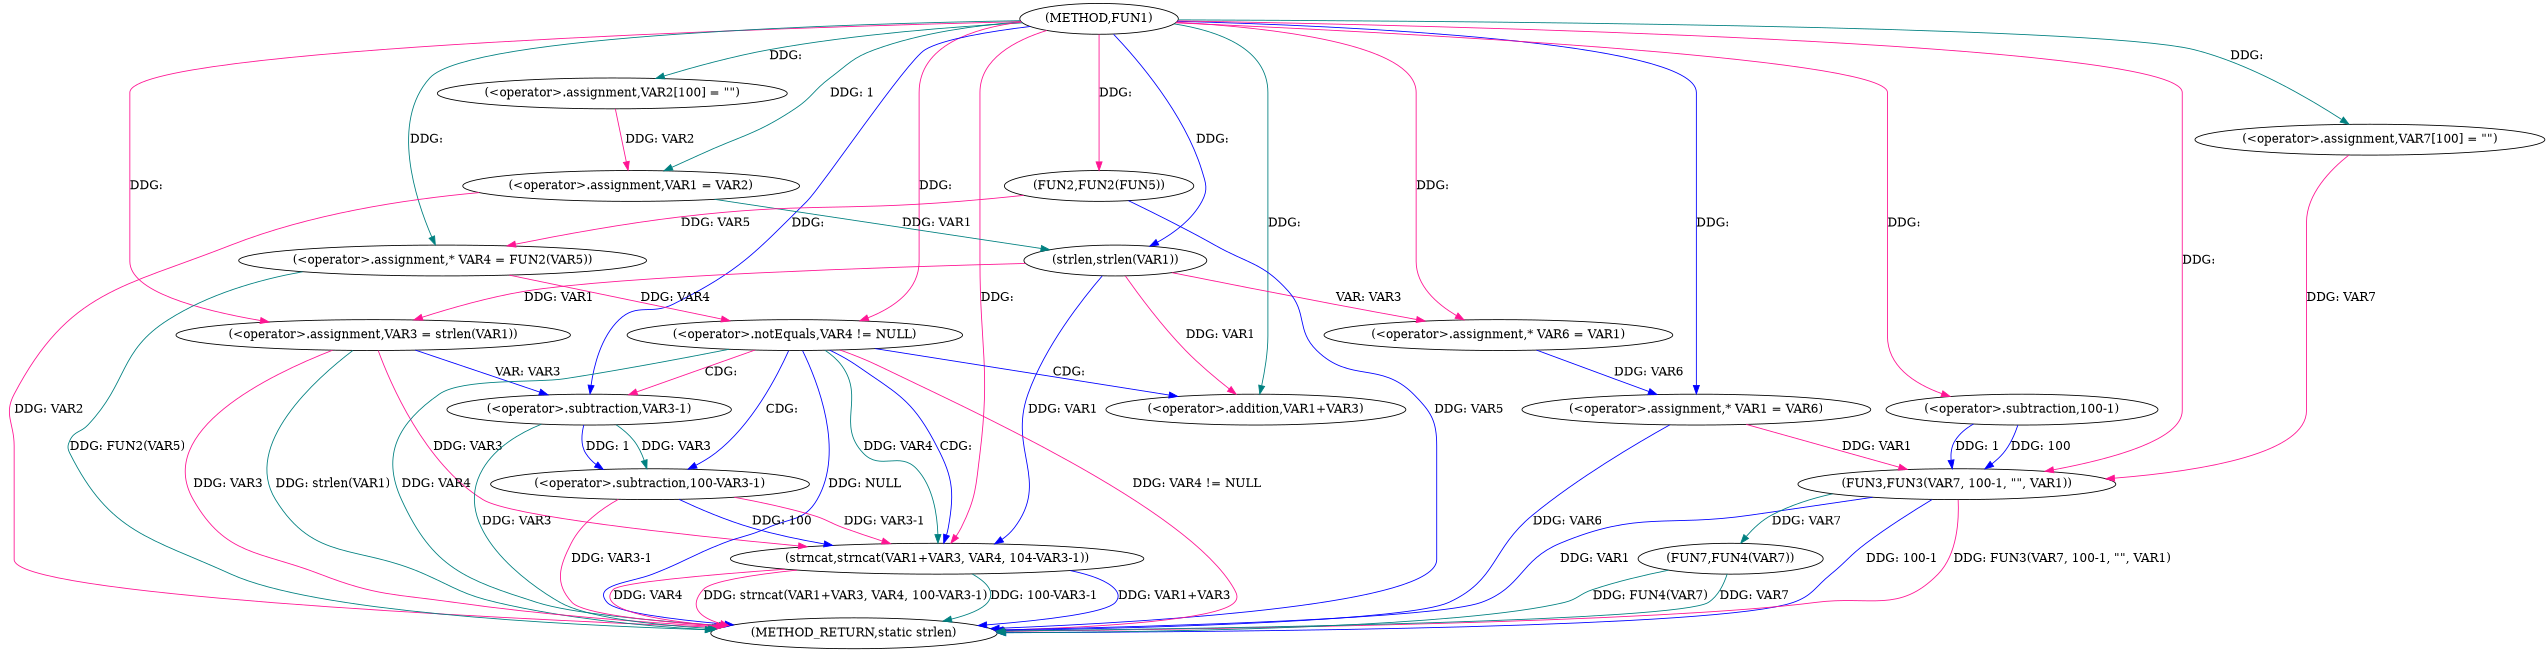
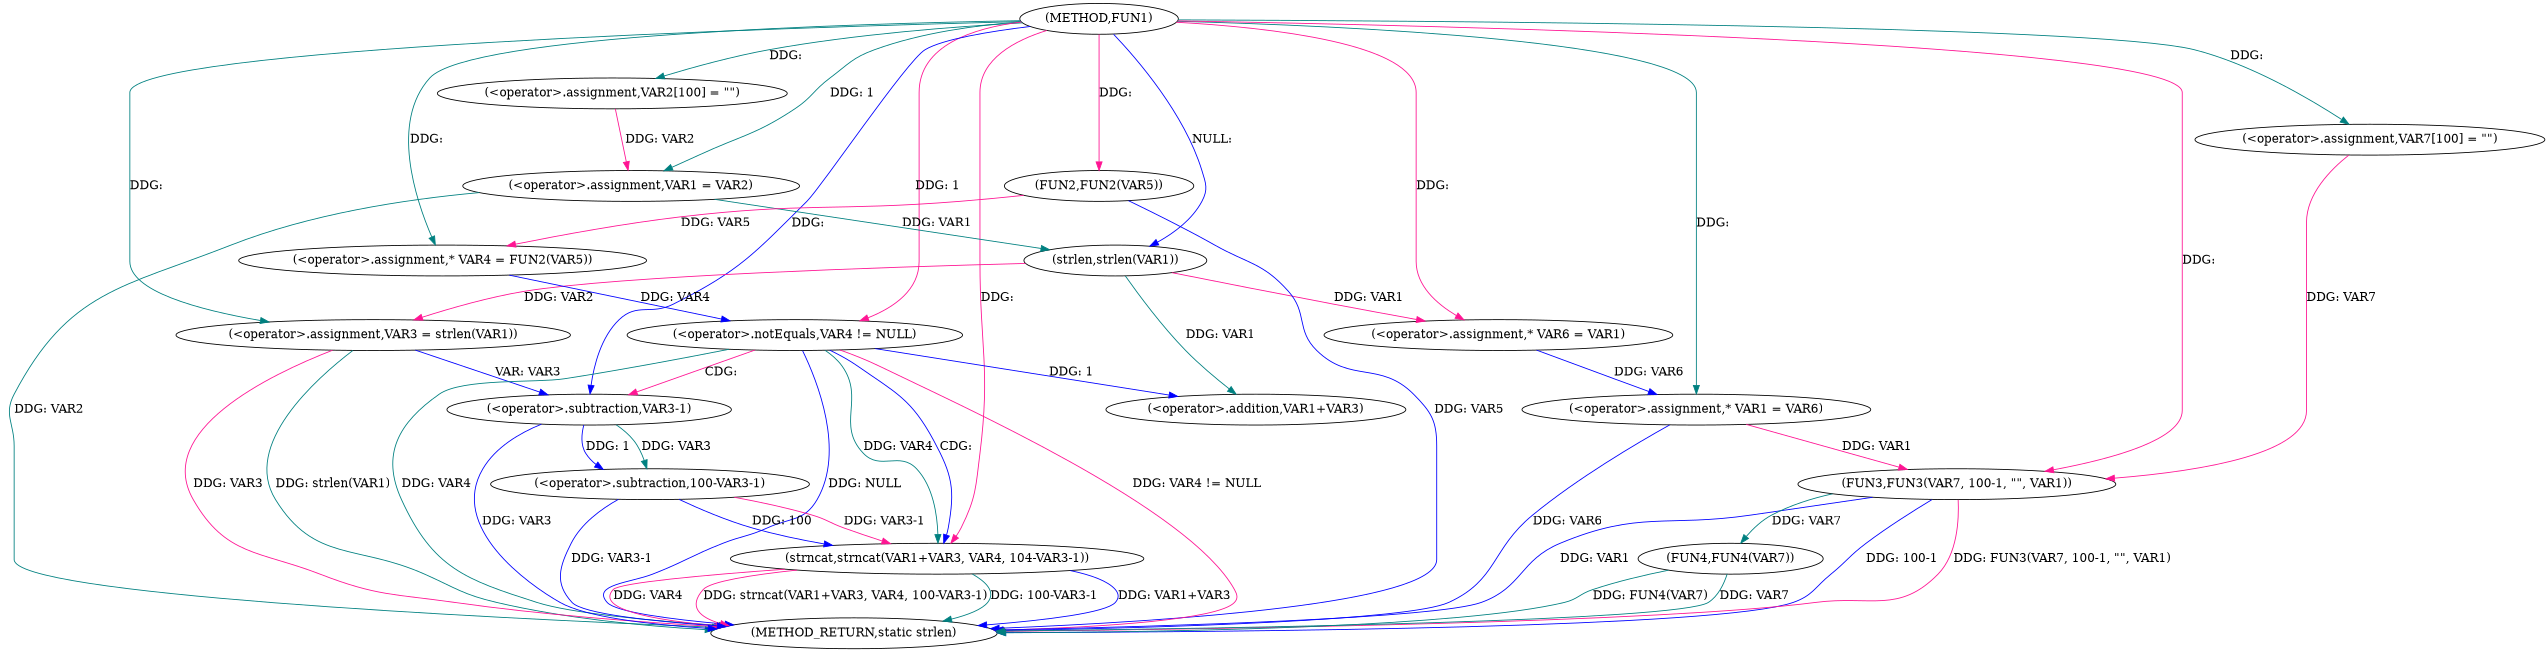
  digraph {
    edge [color=deeppink]
    n1 [label="(METHOD,FUN1)"]
    n2 [label="(<operator>.assignment,VAR2[100] = \"\")"]
    n3 [label="(<operator>.assignment,VAR1 = VAR2)"]
    n4 [label="(<operator>.assignment,VAR3 = strlen(VAR1))"]
    n5 [label="(strlen,strlen(VAR1))"]
    n6 [label="(<operator>.assignment,* VAR4 = FUN2(VAR5))"]
-   n7 [label="(FUN2,FUN2(FUN5))"]
+   n7 [label="(FUN2,FUN2(VAR5))"]
    n8 [label="(<operator>.notEquals,VAR4 != NULL)"]
    n9 [label="(strncat,strncat(VAR1+VAR3, VAR4, 104-VAR3-1))"]
    n10 [label="(<operator>.addition,VAR1+VAR3)"]
    n11 [label="(<operator>.subtraction,VAR3-1)"]
    n12 [label="(<operator>.assignment,* VAR6 = VAR1)"]
    n13 [label="(<operator>.assignment,* VAR1 = VAR6)"]
    n14 [label="(<operator>.assignment,VAR7[100] = \"\")"]
    n15 [label="(FUN3,FUN3(VAR7, 100-1, \"\", VAR1))"]
-   n16 [label="(<operator>.subtraction,100-1)"]
    n17 [label="(METHOD_RETURN,static strlen)"]
    n18 [label="(<operator>.subtraction,100-VAR3-1)"]
-   n19 [label="(FUN7,FUN4(VAR7))"]
+   n19 [label="(FUN4,FUN4(VAR7))"]
    n1 -> n2 [color=teal label="DDG: "]
    n1 -> n3 [color=teal label="DDG: 1"]
-   n1 -> n4 [label="DDG: "]
-   n1 -> n5 [color=blue label="DDG: "]
+   n1 -> n4 [color=teal label="DDG: "]
+   n1 -> n5 [color=blue label="NULL: "]
    n1 -> n6 [color=teal label="DDG: "]
    n1 -> n7 [label="DDG: "]
-   n1 -> n8 [label="DDG: "]
+   n1 -> n8 [label="DDG: 1"]
    n1 -> n9 [label="DDG: "]
-   n1 -> n10 [color=teal label="DDG: "]
    n1 -> n11 [color=blue label="DDG: "]
    n1 -> n12 [label="DDG: "]
-   n1 -> n13 [color=blue label="DDG: "]
+   n1 -> n13 [color=teal label="DDG: "]
    n1 -> n14 [color=teal label="DDG: "]
    n1 -> n15 [label="DDG: "]
-   n1 -> n16 [label="DDG: "]
    n2 -> n3 [label="DDG: VAR2"]
    n3 -> n5 [color=teal label="DDG: VAR1"]
-   n3 -> n17 [label="DDG: VAR2"]
-   n4 -> n9 [label="DDG: VAR3"]
+   n3 -> n17 [color=teal label="DDG: VAR2"]
    n4 -> n11 [color=blue label="VAR: VAR3"]
    n4 -> n17 [color=teal label="DDG: strlen(VAR1)"]
    n4 -> n17 [label="DDG: VAR3"]
-   n5 -> n4 [label="DDG: VAR1"]
-   n5 -> n9 [color=blue label="DDG: VAR1"]
-   n5 -> n10 [label="DDG: VAR1"]
-   n5 -> n12 [label="VAR: VAR3"]
-   n6 -> n8 [label="DDG: VAR4"]
-   n6 -> n17 [color=teal label="DDG: FUN2(VAR5)"]
+   n5 -> n4 [label="DDG: VAR2"]
+   n5 -> n10 [color=teal label="DDG: VAR1"]
+   n5 -> n12 [label="DDG: VAR1"]
+   n6 -> n8 [color=blue label="DDG: VAR4"]
    n7 -> n6 [label="DDG: VAR5"]
    n7 -> n17 [color=blue label="DDG: VAR5"]
    n8 -> n9 [color=teal label="DDG: VAR4"]
    n8 -> n9 [color=blue label="CDG: "]
-   n8 -> n10 [color=blue label="CDG: "]
+   n8 -> n10 [color=blue label="DDG: 1"]
    n8 -> n11 [label="CDG: "]
    n8 -> n17 [color=teal label="DDG: VAR4"]
    n8 -> n17 [label="DDG: VAR4 != NULL"]
    n8 -> n17 [color=blue label="DDG: NULL"]
-   n8 -> n18 [color=blue label="CDG: "]
    n9 -> n17 [color=blue label="DDG: VAR1+VAR3"]
    n9 -> n17 [label="DDG: VAR4"]
    n9 -> n17 [label="DDG: strncat(VAR1+VAR3, VAR4, 100-VAR3-1)"]
    n9 -> n17 [color=teal label="DDG: 100-VAR3-1"]
-   n11 -> n17 [color=teal label="DDG: VAR3"]
+   n11 -> n17 [color=blue label="DDG: VAR3"]
    n11 -> n18 [color=teal label="DDG: VAR3"]
    n11 -> n18 [color=blue label="DDG: 1"]
    n12 -> n13 [color=blue label="DDG: VAR6"]
    n13 -> n15 [label="DDG: VAR1"]
    n13 -> n17 [color=blue label="DDG: VAR6"]
    n14 -> n15 [label="DDG: VAR7"]
    n15 -> n17 [color=blue label="DDG: 100-1"]
    n15 -> n17 [label="DDG: FUN3(VAR7, 100-1, \"\", VAR1)"]
    n15 -> n17 [color=blue label="DDG: VAR1"]
    n15 -> n19 [color=teal label="DDG: VAR7"]
-   n16 -> n15 [color=blue label="DDG: 100"]
-   n16 -> n15 [color=blue label="DDG: 1"]
    n18 -> n9 [color=blue label="DDG: 100"]
    n18 -> n9 [label="DDG: VAR3-1"]
-   n18 -> n17 [label="DDG: VAR3-1"]
+   n18 -> n17 [color=blue label="DDG: VAR3-1"]
    n19 -> n17 [color=teal label="DDG: FUN4(VAR7)"]
    n19 -> n17 [color=teal label="DDG: VAR7"]
  }
